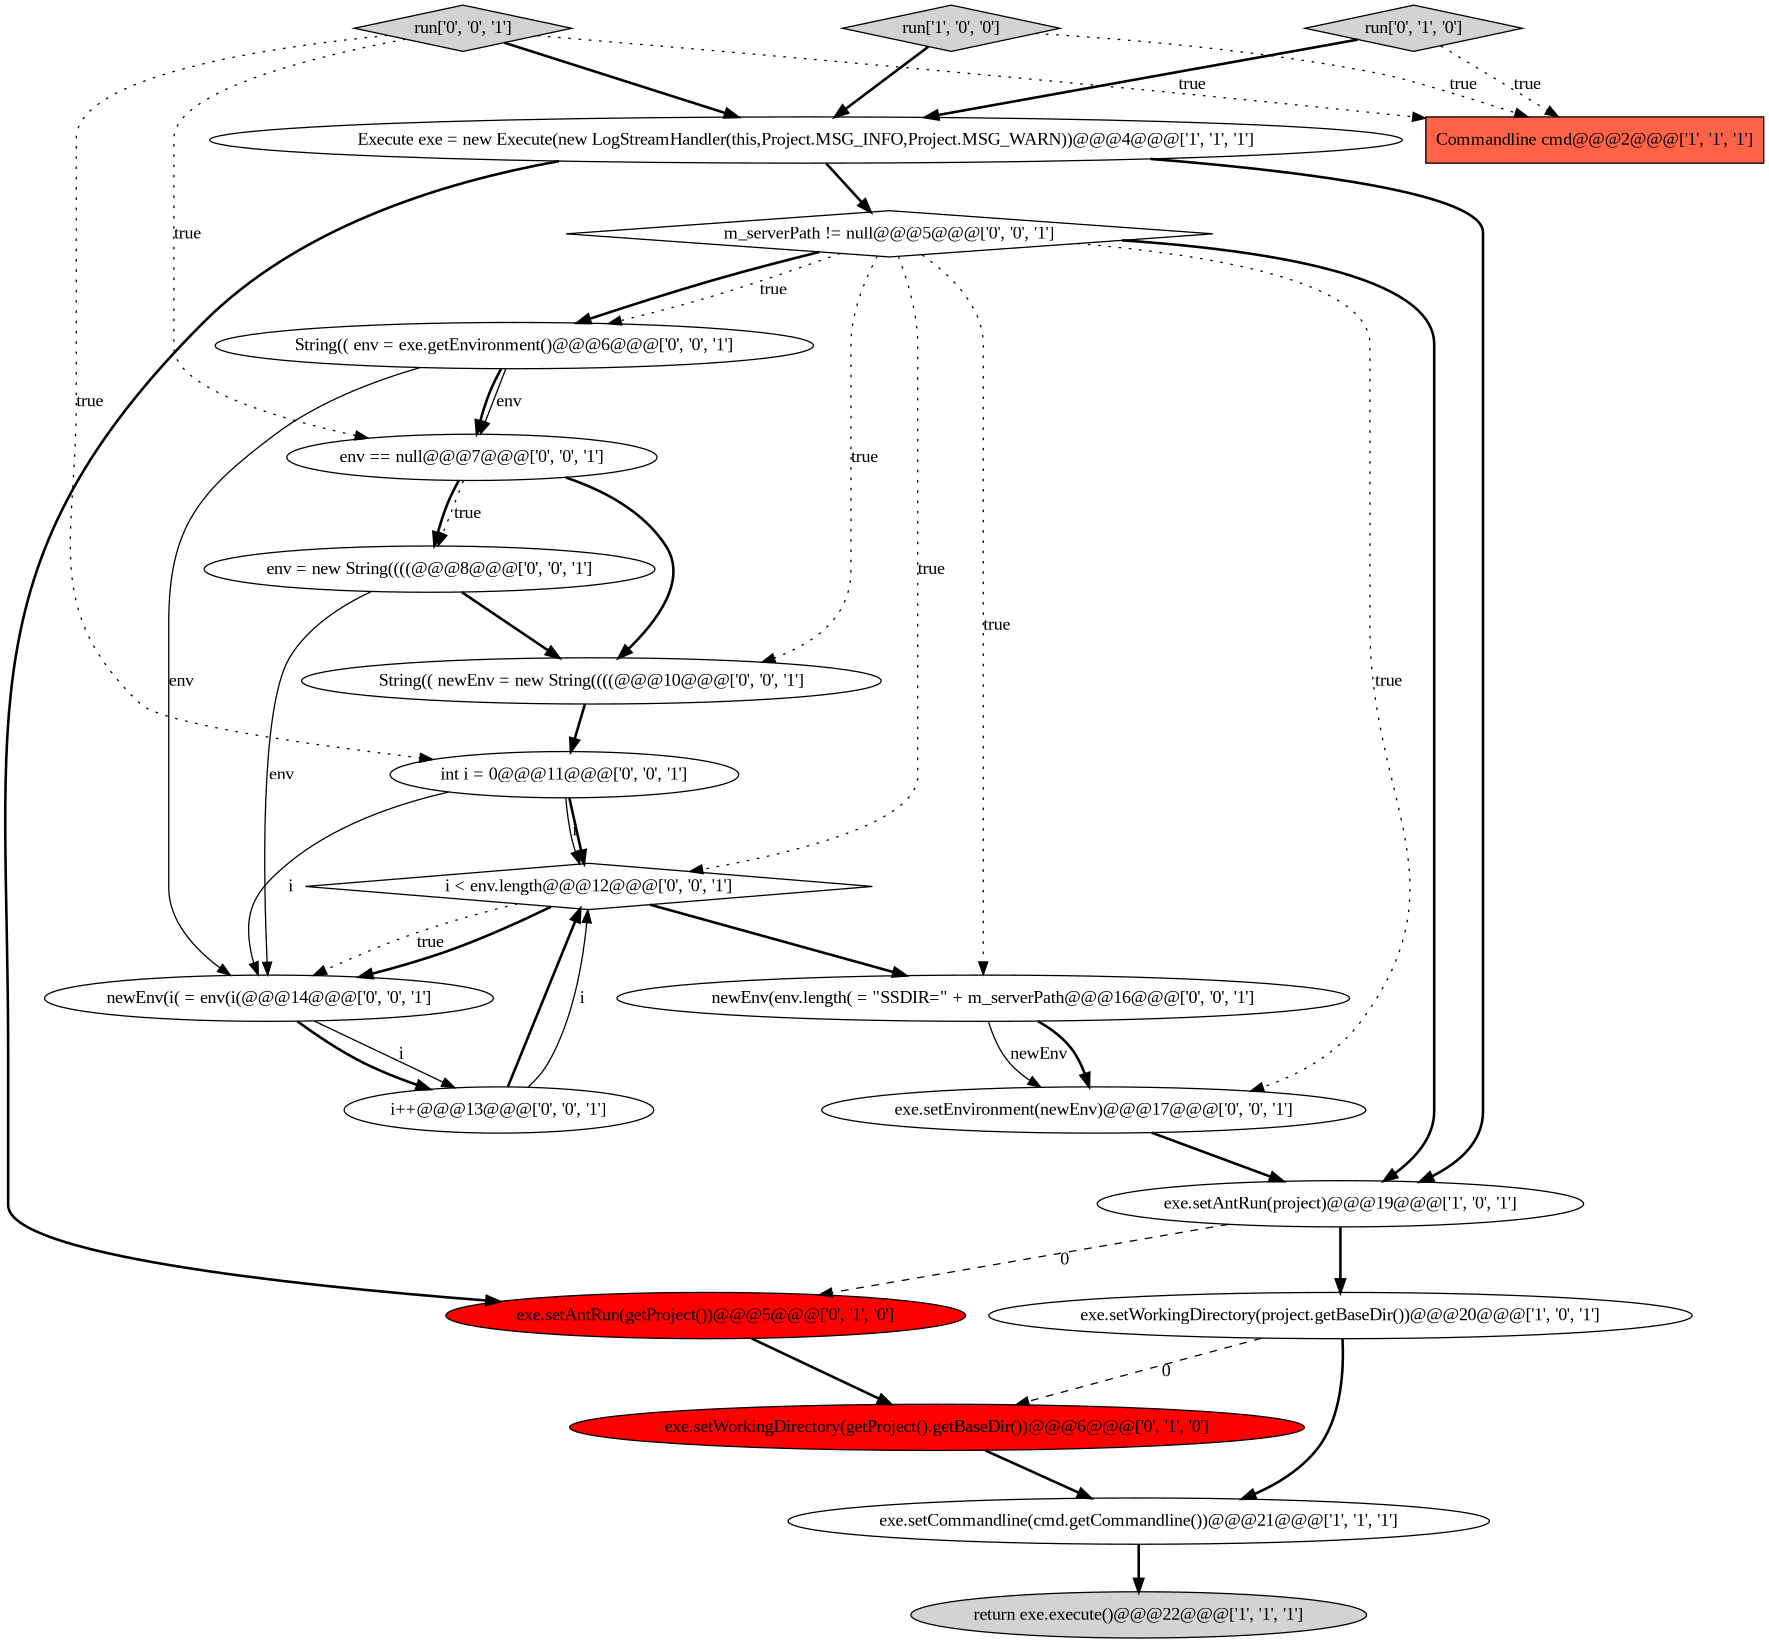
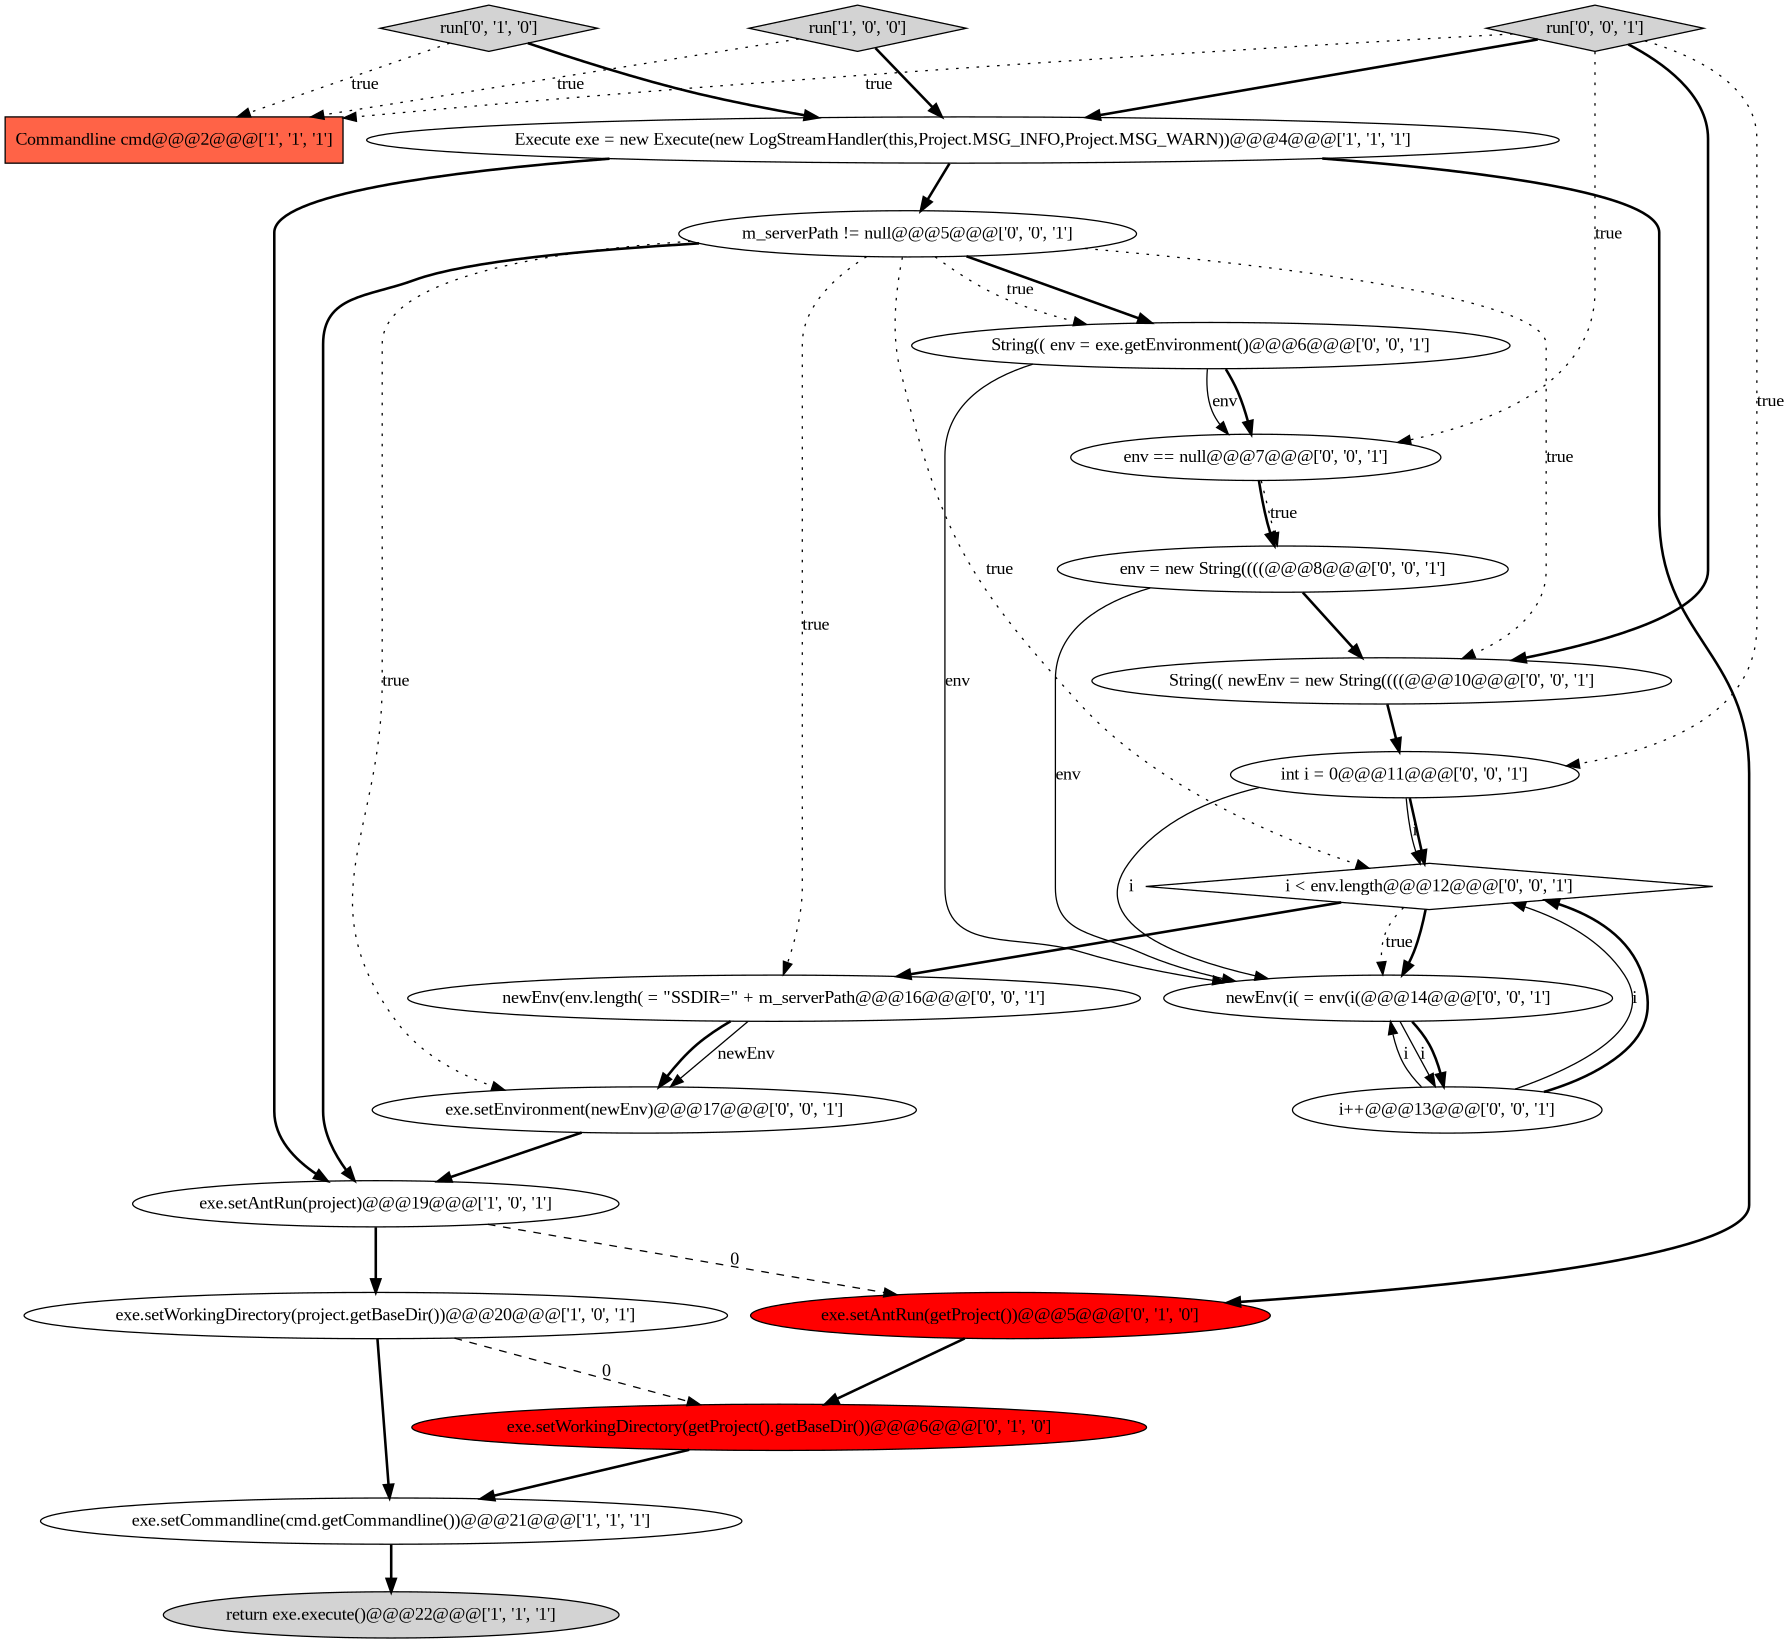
  digraph {
    fontname="Liberation Serif"
    node [fillcolor=white fontname="Liberation Serif" shape=ellipse style=filled]
    edge [fontname="Liberation Serif" style=bold]
    n1 [label="newEnv(env.length( = \"SSDIR=\" + m_serverPath@@@16@@@['0', '0', '1']"]
    n2 [label="exe.setEnvironment(newEnv)@@@17@@@['0', '0', '1']"]
    n3 [label="exe.setAntRun(project)@@@19@@@['1', '0', '1']"]
    n4 [label="Execute exe = new Execute(new LogStreamHandler(this,Project.MSG_INFO,Project.MSG_WARN))@@@4@@@['1', '1', '1']"]
-   n5 [label="m_serverPath != null@@@5@@@['0', '0', '1']" shape=diamond]
+   n5 [label="m_serverPath != null@@@5@@@['0', '0', '1']"]
    n6 [fillcolor=red label="exe.setAntRun(getProject())@@@5@@@['0', '1', '0']"]
    n7 [label="exe.setWorkingDirectory(project.getBaseDir())@@@20@@@['1', '0', '1']"]
    n8 [label="i < env.length@@@12@@@['0', '0', '1']" shape=diamond]
    n9 [label="String(( newEnv = new String((((@@@10@@@['0', '0', '1']"]
    n10 [label="String(( env = exe.getEnvironment()@@@6@@@['0', '0', '1']"]
    n11 [fillcolor=red label="exe.setWorkingDirectory(getProject().getBaseDir())@@@6@@@['0', '1', '0']"]
    n12 [label="newEnv(i( = env(i(@@@14@@@['0', '0', '1']"]
    n13 [label="i++@@@13@@@['0', '0', '1']"]
    n14 [label="exe.setCommandline(cmd.getCommandline())@@@21@@@['1', '1', '1']"]
    n15 [fillcolor=lightgray label="return exe.execute()@@@22@@@['1', '1', '1']"]
    n16 [label="int i = 0@@@11@@@['0', '0', '1']"]
    n17 [fillcolor=lightgray label="run['0', '1', '0']" shape=diamond]
    n18 [fillcolor=tomato label="Commandline cmd@@@2@@@['1', '1', '1']" shape=box]
    n19 [fillcolor=lightgray label="run['1', '0', '0']" shape=diamond]
    n20 [label="env == null@@@7@@@['0', '0', '1']"]
    n21 [label="env = new String((((@@@8@@@['0', '0', '1']"]
    n22 [fillcolor=lightgray label="run['0', '0', '1']" shape=diamond]
    n1 -> n2 [label=newEnv style=solid]
    n1 -> n2
    n2 -> n3
    n3 -> n6 [label=0 style=dashed]
    n3 -> n7
    n4 -> n3
    n4 -> n5
    n4 -> n6
    n5 -> n1 [label=true style=dotted]
    n5 -> n2 [label=true style=dotted]
    n5 -> n3
    n5 -> n8 [label=true style=dotted]
    n5 -> n9 [label=true style=dotted]
    n5 -> n10
    n5 -> n10 [label=true style=dotted]
    n6 -> n11
    n7 -> n11 [label=0 style=dashed]
    n7 -> n14
    n8 -> n1
    n8 -> n12 [label=true style=dotted]
    n8 -> n12
    n9 -> n16
    n10 -> n12 [label=env style=solid]
    n10 -> n20 [label=env style=solid]
    n10 -> n20
    n11 -> n14
    n12 -> n13 [label=i style=solid]
    n12 -> n13
    n13 -> n8 [label=i style=solid]
    n13 -> n8
+   n13 -> n12 [label=i style=solid]
    n14 -> n15
    n16 -> n8
    n16 -> n8 [label=i style=solid]
    n16 -> n12 [label=i style=solid]
    n17 -> n4
    n17 -> n18 [label=true style=dotted]
    n19 -> n4
    n19 -> n18 [label=true style=dotted]
-   n20 -> n9
+   n22 -> n9
    n20 -> n21 [label=true style=dotted]
    n20 -> n21
    n21 -> n9
    n21 -> n12 [label=env style=solid]
    n22 -> n4
    n22 -> n16 [label=true style=dotted]
    n22 -> n18 [label=true style=dotted]
    n22 -> n20 [label=true style=dotted]
  }
